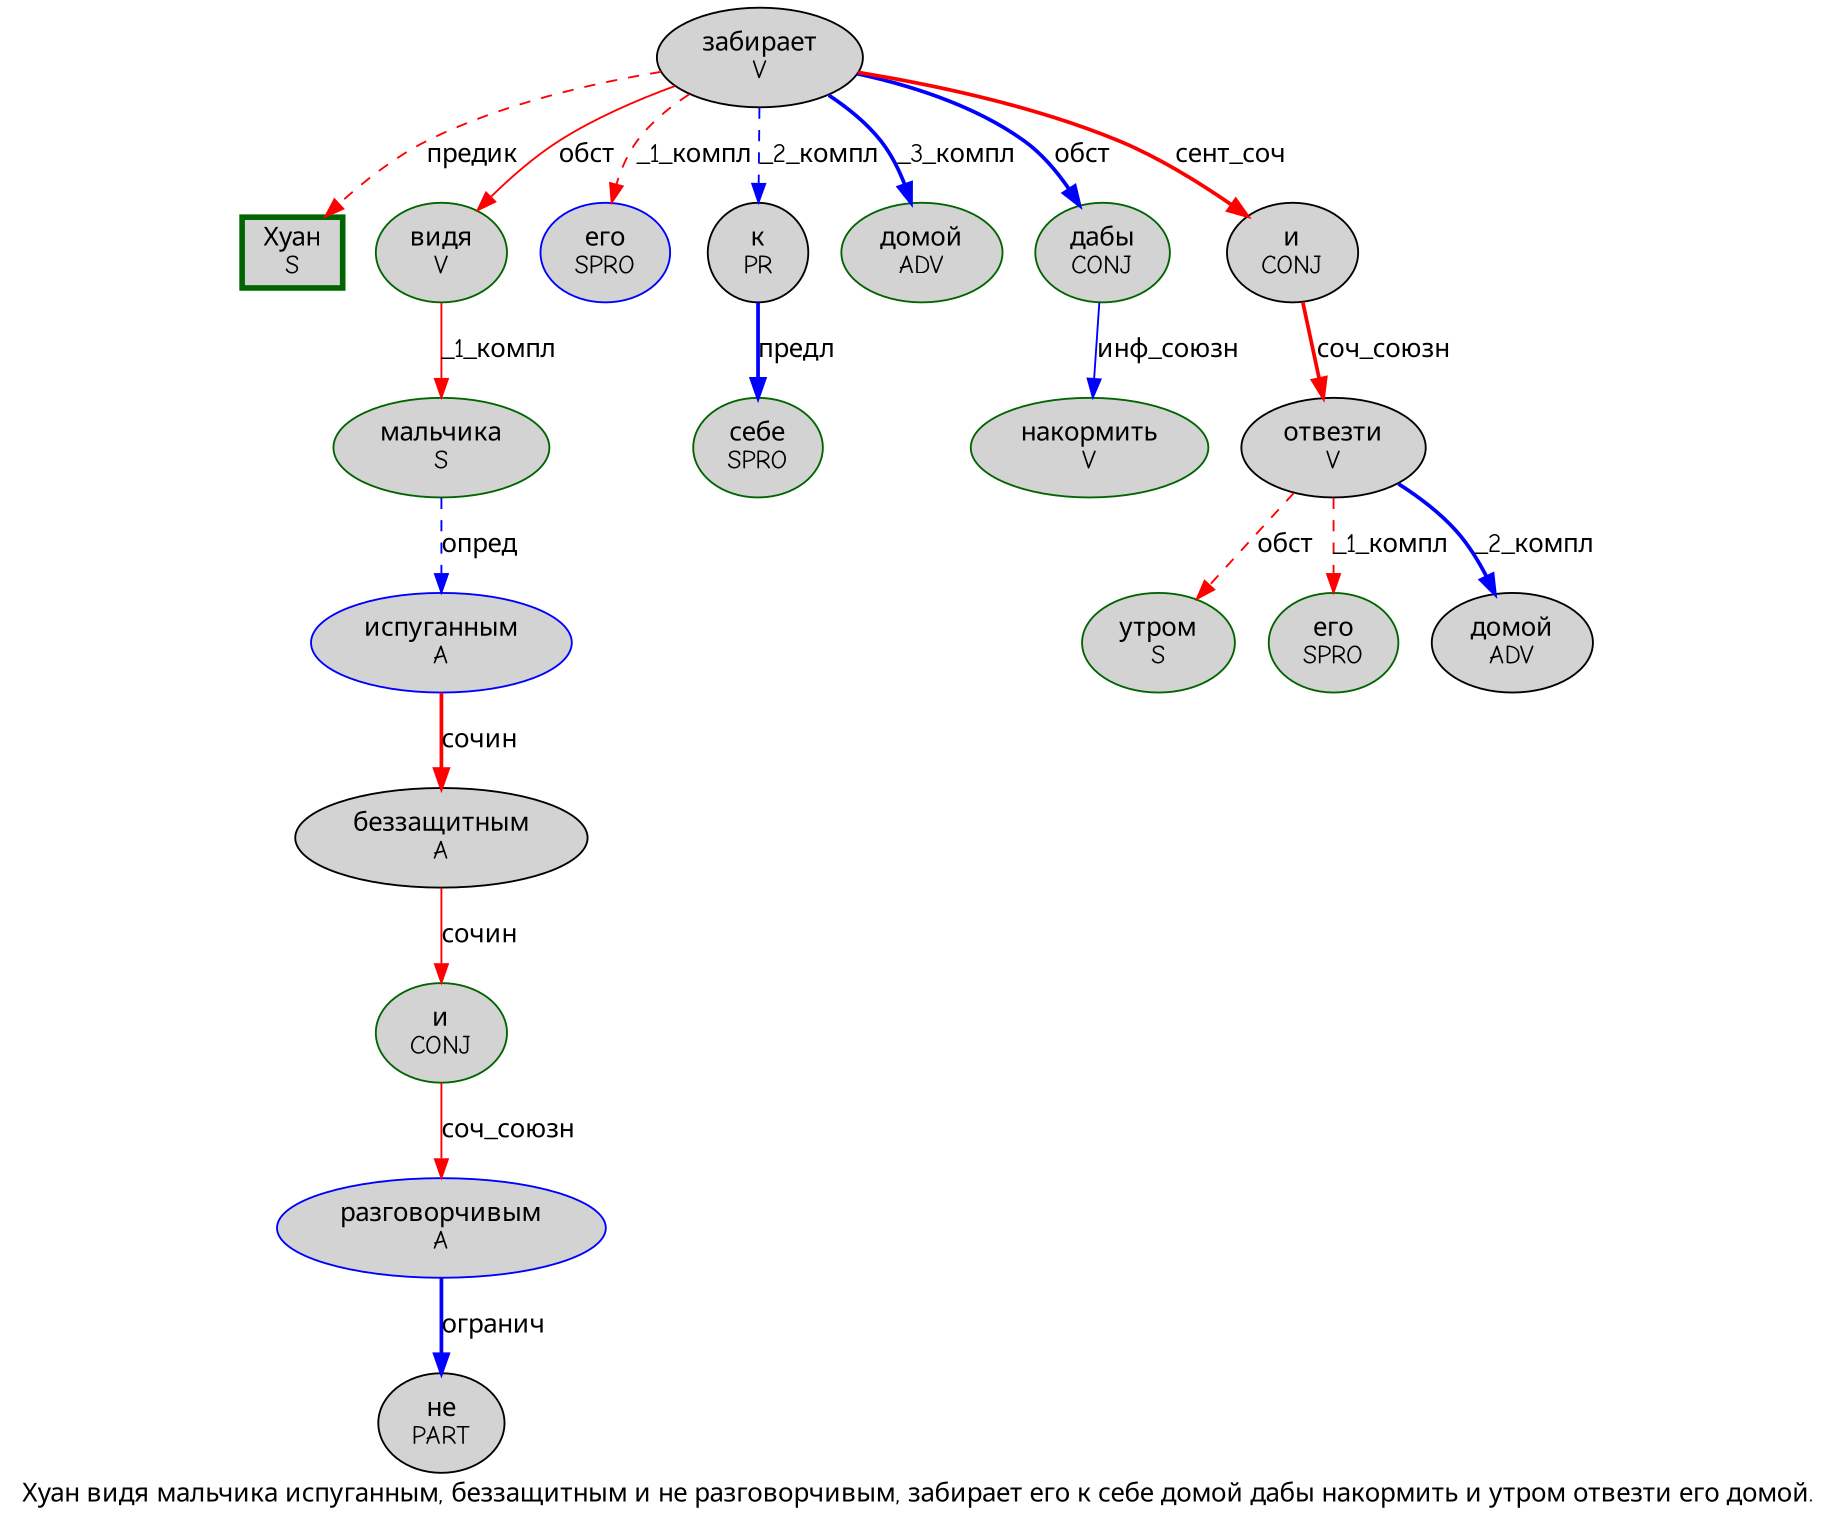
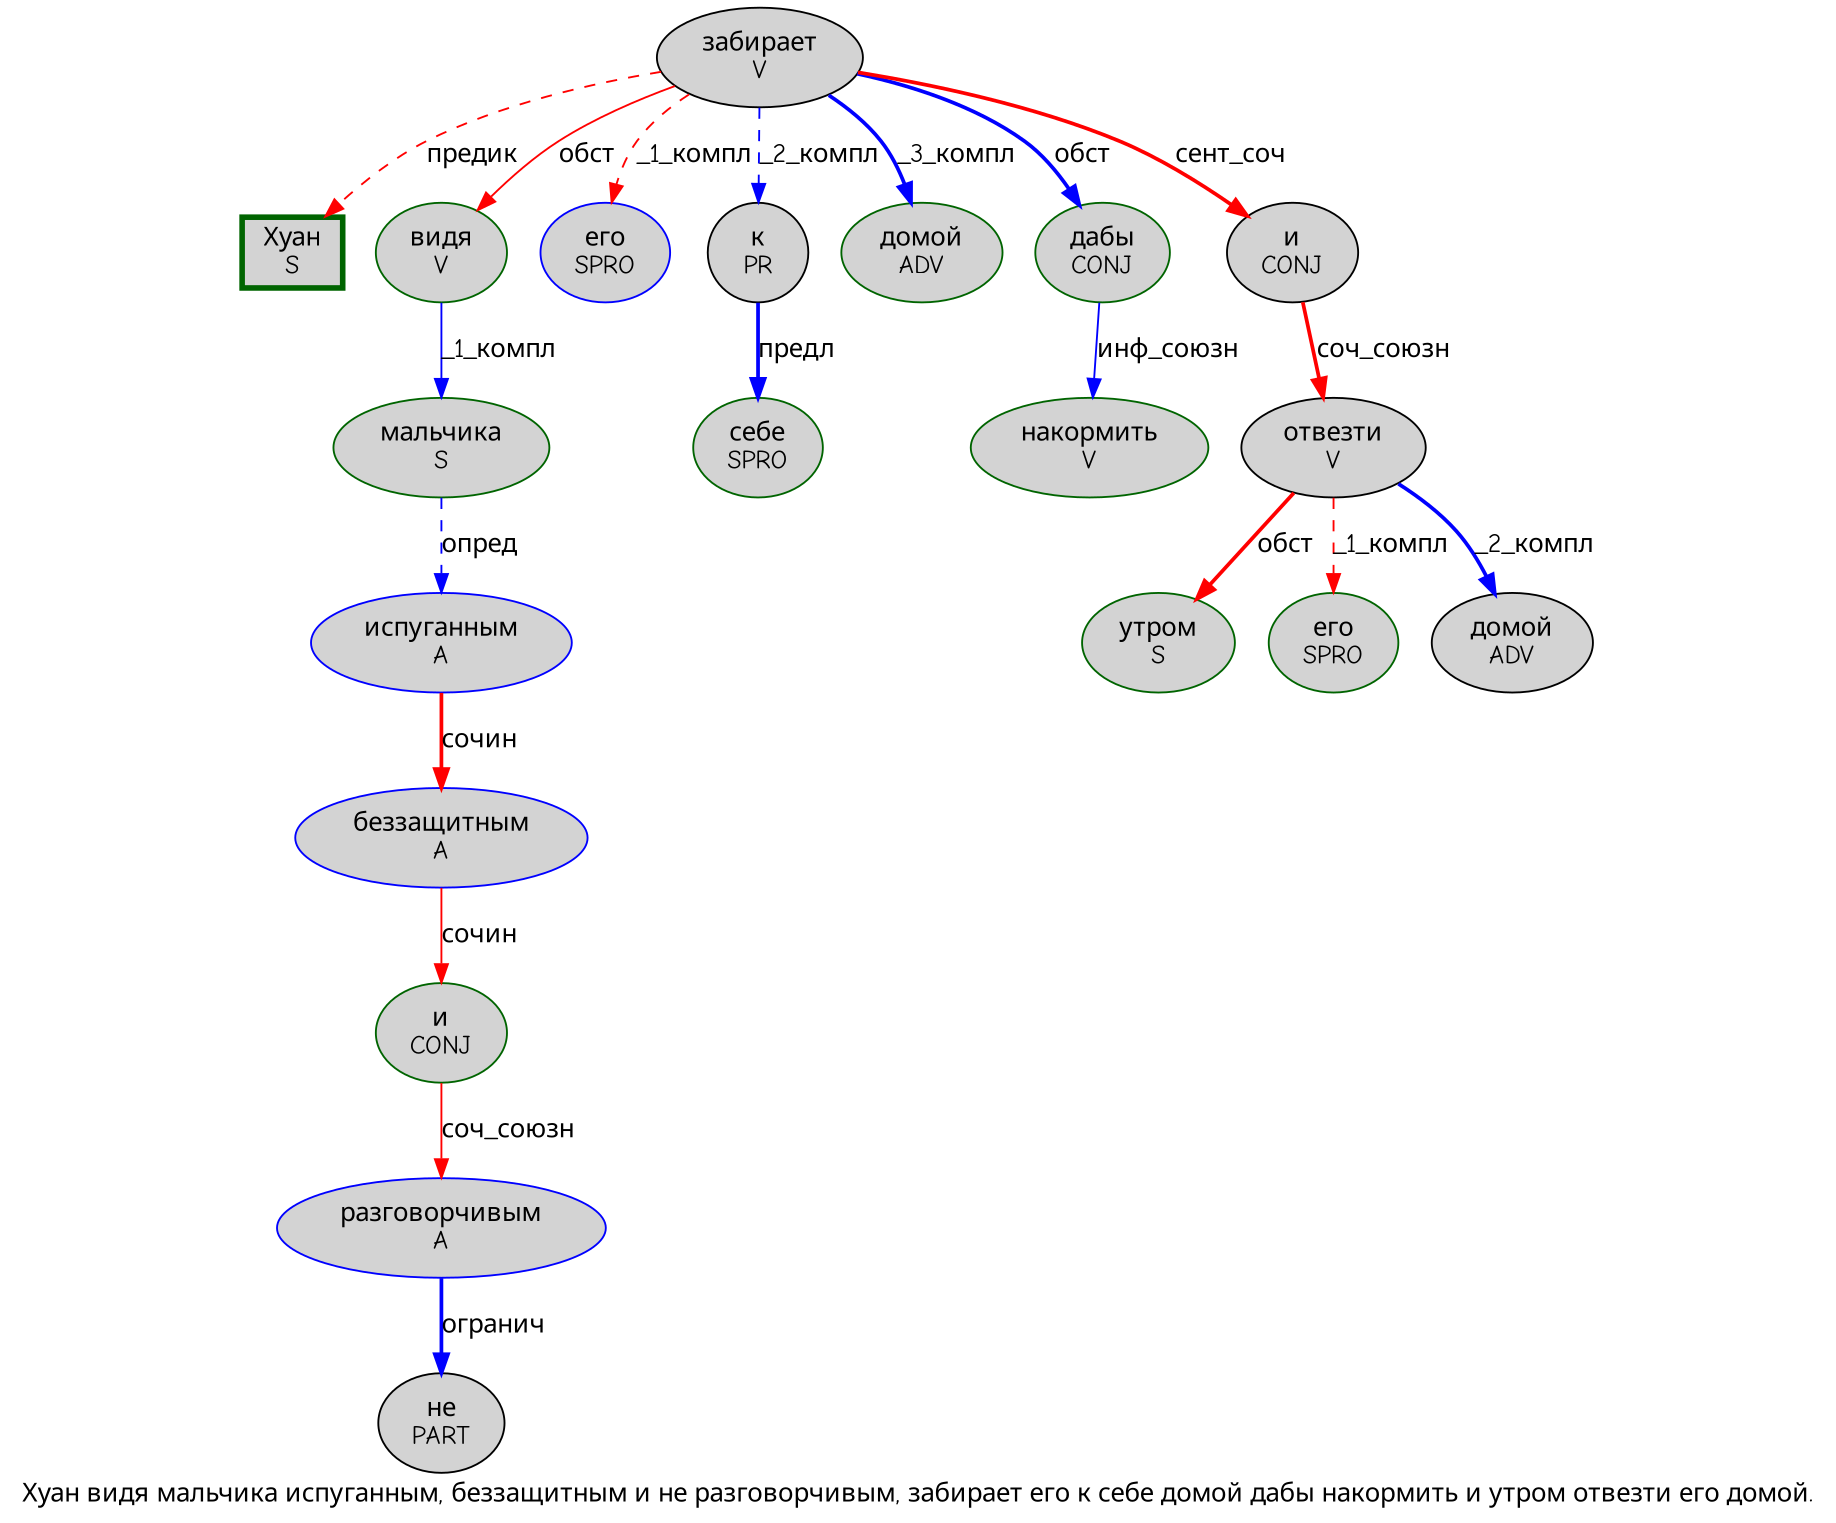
  digraph {
    fontname="Comic Neue"
    label="Хуан видя мальчика испуганным, беззащитным и не разговорчивым, забирает его к себе домой дабы накормить и утром отвезти его домой."
    node [color=darkgreen fillcolor=lightgray fontname="Comic Neue" penwidth=1 shape=ellipse style=filled]
    edge [color=red fontname="Comic Neue" style=bold]
    n1 [label="Хуан\nS" penwidth=3 shape=box]
    n2 [label="видя\nV"]
    n3 [label="мальчика\nS"]
    n4 [color=blue label="испуганным\nA"]
-   n5 [color=black label="беззащитным\nA"]
+   n5 [color=blue label="беззащитным\nA"]
    n6 [label="и\nCONJ"]
    n7 [color=blue label="разговорчивым\nA"]
    n8 [color=black label="не\nPART"]
    n9 [color=black label="забирает\nV"]
    n10 [color=blue label="его\nSPRO"]
    n11 [color=black label="к\nPR"]
    n12 [label="домой\nADV"]
    n13 [label="дабы\nCONJ"]
    n14 [color=black label="и\nCONJ"]
    n15 [label="себе\nSPRO"]
    n16 [label="накормить\nV"]
    n17 [color=black label="отвезти\nV"]
    n18 [label="утром\nS"]
    n19 [label="его\nSPRO"]
    n20 [color=black label="домой\nADV"]
-   n2 -> n3 [label="_1_компл" style=solid]
+   n2 -> n3 [color=blue label="_1_компл" style=solid]
    n3 -> n4 [color=blue label="опред" style=dashed]
    n4 -> n5 [label="сочин"]
    n5 -> n6 [label="сочин" style=solid]
    n6 -> n7 [label="соч_союзн" style=solid]
    n7 -> n8 [color=blue label="огранич"]
    n9 -> n1 [label="предик" style=dashed]
    n9 -> n2 [label="обст" style=solid]
    n9 -> n10 [label="_1_компл" style=dashed]
    n9 -> n11 [color=blue label="_2_компл" style=dashed]
    n9 -> n12 [color=blue label="_3_компл"]
    n9 -> n13 [color=blue label="обст"]
    n9 -> n14 [label="сент_соч"]
    n11 -> n15 [color=blue label="предл"]
    n13 -> n16 [color=blue label="инф_союзн" style=solid]
    n14 -> n17 [label="соч_союзн"]
-   n17 -> n18 [label="обст" style=dashed]
+   n17 -> n18 [label="обст"]
    n17 -> n19 [label="_1_компл" style=dashed]
    n17 -> n20 [color=blue label="_2_компл"]
  }
